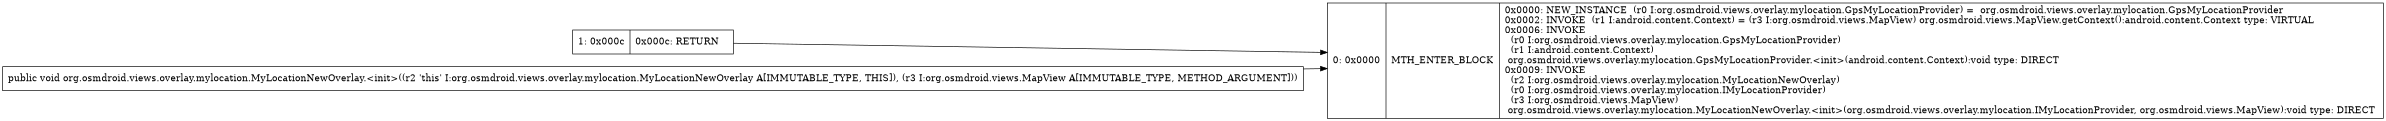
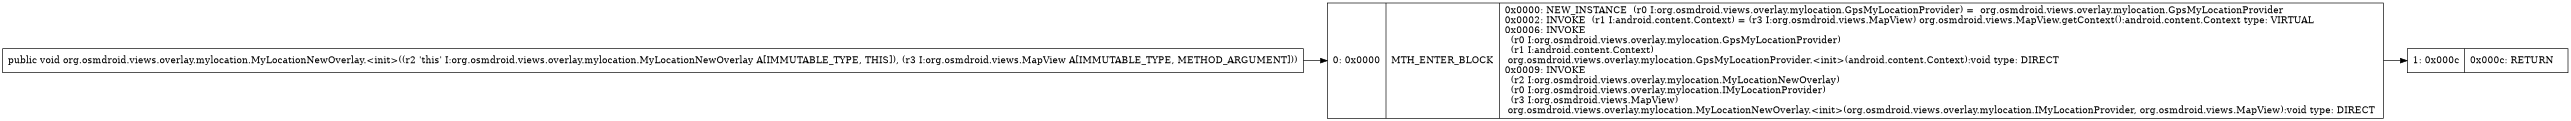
  digraph {
    rankdir=LR
    node [shape=record]
    n1 [label="{0\:\ 0x0000|MTH_ENTER_BLOCK\l|0x0000: NEW_INSTANCE  (r0 I:org.osmdroid.views.overlay.mylocation.GpsMyLocationProvider) =  org.osmdroid.views.overlay.mylocation.GpsMyLocationProvider \l0x0002: INVOKE  (r1 I:android.content.Context) = (r3 I:org.osmdroid.views.MapView) org.osmdroid.views.MapView.getContext():android.content.Context type: VIRTUAL \l0x0006: INVOKE  \l  (r0 I:org.osmdroid.views.overlay.mylocation.GpsMyLocationProvider)\l  (r1 I:android.content.Context)\l org.osmdroid.views.overlay.mylocation.GpsMyLocationProvider.\<init\>(android.content.Context):void type: DIRECT \l0x0009: INVOKE  \l  (r2 I:org.osmdroid.views.overlay.mylocation.MyLocationNewOverlay)\l  (r0 I:org.osmdroid.views.overlay.mylocation.IMyLocationProvider)\l  (r3 I:org.osmdroid.views.MapView)\l org.osmdroid.views.overlay.mylocation.MyLocationNewOverlay.\<init\>(org.osmdroid.views.overlay.mylocation.IMyLocationProvider, org.osmdroid.views.MapView):void type: DIRECT \l}"]
    n2 [label="{1\:\ 0x000c|0x000c: RETURN   \l}"]
    n3 [label="{public void org.osmdroid.views.overlay.mylocation.MyLocationNewOverlay.\<init\>((r2 'this' I:org.osmdroid.views.overlay.mylocation.MyLocationNewOverlay A[IMMUTABLE_TYPE, THIS]), (r3 I:org.osmdroid.views.MapView A[IMMUTABLE_TYPE, METHOD_ARGUMENT])) }"]
-   n2 -> n1
+   n1 -> n2
    n3 -> n1
  }
